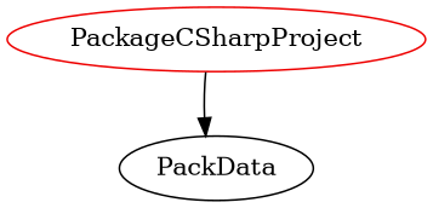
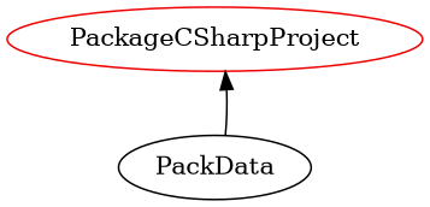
  digraph {
    n1 [color=red2 label=PackageCSharpProject shape=oval]
    PackData
-   n1 -> PackData
+   PackData -> n1
  }
